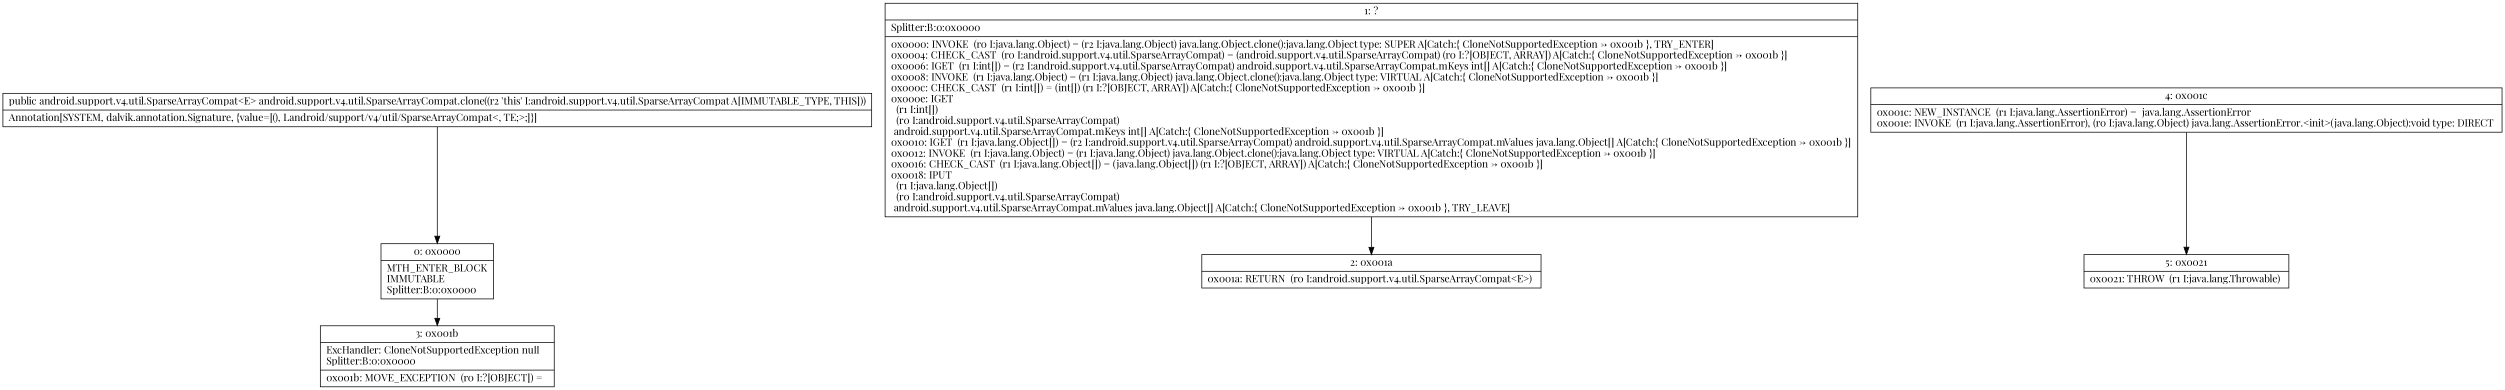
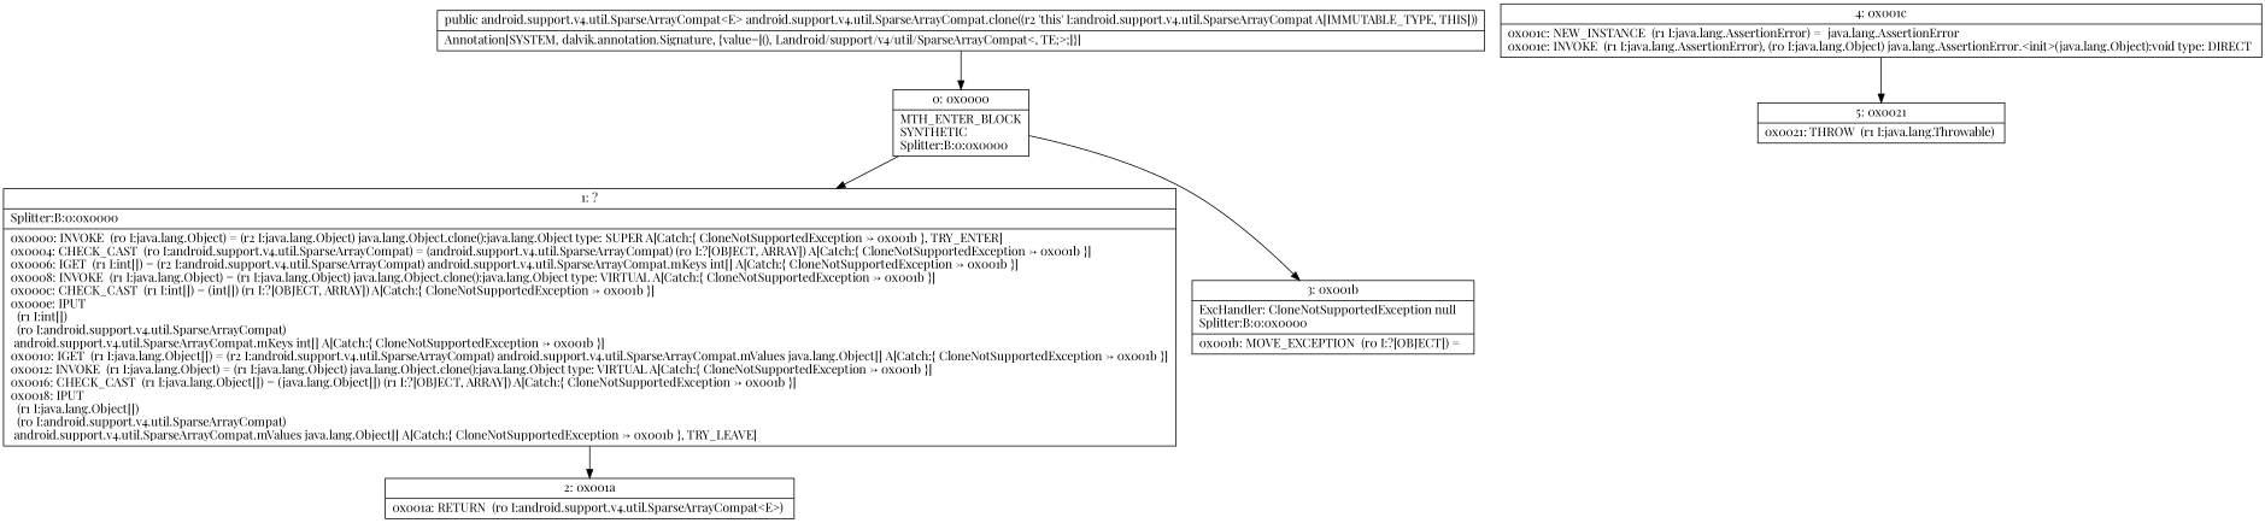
  digraph {
    fontname="Playfair Display"
    node [fontname="Playfair Display" shape=record]
    edge [fontname="Playfair Display"]
-   n1 [label="{0\:\ 0x0000|MTH_ENTER_BLOCK\lIMMUTABLE\lSplitter:B:0:0x0000\l}"]
-   n2 [label="{1\:\ ?|Splitter:B:0:0x0000\l|0x0000: INVOKE  (r0 I:java.lang.Object) = (r2 I:java.lang.Object) java.lang.Object.clone():java.lang.Object type: SUPER A[Catch:\{ CloneNotSupportedException \-\> 0x001b \}, TRY_ENTER]\l0x0004: CHECK_CAST  (r0 I:android.support.v4.util.SparseArrayCompat) = (android.support.v4.util.SparseArrayCompat) (r0 I:?[OBJECT, ARRAY]) A[Catch:\{ CloneNotSupportedException \-\> 0x001b \}]\l0x0006: IGET  (r1 I:int[]) = (r2 I:android.support.v4.util.SparseArrayCompat) android.support.v4.util.SparseArrayCompat.mKeys int[] A[Catch:\{ CloneNotSupportedException \-\> 0x001b \}]\l0x0008: INVOKE  (r1 I:java.lang.Object) = (r1 I:java.lang.Object) java.lang.Object.clone():java.lang.Object type: VIRTUAL A[Catch:\{ CloneNotSupportedException \-\> 0x001b \}]\l0x000c: CHECK_CAST  (r1 I:int[]) = (int[]) (r1 I:?[OBJECT, ARRAY]) A[Catch:\{ CloneNotSupportedException \-\> 0x001b \}]\l0x000e: IGET  \l  (r1 I:int[])\l  (r0 I:android.support.v4.util.SparseArrayCompat)\l android.support.v4.util.SparseArrayCompat.mKeys int[] A[Catch:\{ CloneNotSupportedException \-\> 0x001b \}]\l0x0010: IGET  (r1 I:java.lang.Object[]) = (r2 I:android.support.v4.util.SparseArrayCompat) android.support.v4.util.SparseArrayCompat.mValues java.lang.Object[] A[Catch:\{ CloneNotSupportedException \-\> 0x001b \}]\l0x0012: INVOKE  (r1 I:java.lang.Object) = (r1 I:java.lang.Object) java.lang.Object.clone():java.lang.Object type: VIRTUAL A[Catch:\{ CloneNotSupportedException \-\> 0x001b \}]\l0x0016: CHECK_CAST  (r1 I:java.lang.Object[]) = (java.lang.Object[]) (r1 I:?[OBJECT, ARRAY]) A[Catch:\{ CloneNotSupportedException \-\> 0x001b \}]\l0x0018: IPUT  \l  (r1 I:java.lang.Object[])\l  (r0 I:android.support.v4.util.SparseArrayCompat)\l android.support.v4.util.SparseArrayCompat.mValues java.lang.Object[] A[Catch:\{ CloneNotSupportedException \-\> 0x001b \}, TRY_LEAVE]\l}"]
+   n1 [label="{0\:\ 0x0000|MTH_ENTER_BLOCK\lSYNTHETIC\lSplitter:B:0:0x0000\l}"]
+   n2 [label="{1\:\ ?|Splitter:B:0:0x0000\l|0x0000: INVOKE  (r0 I:java.lang.Object) = (r2 I:java.lang.Object) java.lang.Object.clone():java.lang.Object type: SUPER A[Catch:\{ CloneNotSupportedException \-\> 0x001b \}, TRY_ENTER]\l0x0004: CHECK_CAST  (r0 I:android.support.v4.util.SparseArrayCompat) = (android.support.v4.util.SparseArrayCompat) (r0 I:?[OBJECT, ARRAY]) A[Catch:\{ CloneNotSupportedException \-\> 0x001b \}]\l0x0006: IGET  (r1 I:int[]) = (r2 I:android.support.v4.util.SparseArrayCompat) android.support.v4.util.SparseArrayCompat.mKeys int[] A[Catch:\{ CloneNotSupportedException \-\> 0x001b \}]\l0x0008: INVOKE  (r1 I:java.lang.Object) = (r1 I:java.lang.Object) java.lang.Object.clone():java.lang.Object type: VIRTUAL A[Catch:\{ CloneNotSupportedException \-\> 0x001b \}]\l0x000c: CHECK_CAST  (r1 I:int[]) = (int[]) (r1 I:?[OBJECT, ARRAY]) A[Catch:\{ CloneNotSupportedException \-\> 0x001b \}]\l0x000e: IPUT  \l  (r1 I:int[])\l  (r0 I:android.support.v4.util.SparseArrayCompat)\l android.support.v4.util.SparseArrayCompat.mKeys int[] A[Catch:\{ CloneNotSupportedException \-\> 0x001b \}]\l0x0010: IGET  (r1 I:java.lang.Object[]) = (r2 I:android.support.v4.util.SparseArrayCompat) android.support.v4.util.SparseArrayCompat.mValues java.lang.Object[] A[Catch:\{ CloneNotSupportedException \-\> 0x001b \}]\l0x0012: INVOKE  (r1 I:java.lang.Object) = (r1 I:java.lang.Object) java.lang.Object.clone():java.lang.Object type: VIRTUAL A[Catch:\{ CloneNotSupportedException \-\> 0x001b \}]\l0x0016: CHECK_CAST  (r1 I:java.lang.Object[]) = (java.lang.Object[]) (r1 I:?[OBJECT, ARRAY]) A[Catch:\{ CloneNotSupportedException \-\> 0x001b \}]\l0x0018: IPUT  \l  (r1 I:java.lang.Object[])\l  (r0 I:android.support.v4.util.SparseArrayCompat)\l android.support.v4.util.SparseArrayCompat.mValues java.lang.Object[] A[Catch:\{ CloneNotSupportedException \-\> 0x001b \}, TRY_LEAVE]\l}"]
    n3 [label="{3\:\ 0x001b|ExcHandler: CloneNotSupportedException null\lSplitter:B:0:0x0000\l|0x001b: MOVE_EXCEPTION  (r0 I:?[OBJECT]) =  \l}"]
    n4 [label="{2\:\ 0x001a|0x001a: RETURN  (r0 I:android.support.v4.util.SparseArrayCompat\<E\>) \l}"]
    n5 [label="{4\:\ 0x001c|0x001c: NEW_INSTANCE  (r1 I:java.lang.AssertionError) =  java.lang.AssertionError \l0x001e: INVOKE  (r1 I:java.lang.AssertionError), (r0 I:java.lang.Object) java.lang.AssertionError.\<init\>(java.lang.Object):void type: DIRECT \l}"]
    n6 [label="{5\:\ 0x0021|0x0021: THROW  (r1 I:java.lang.Throwable) \l}"]
    n7 [label="{public android.support.v4.util.SparseArrayCompat\<E\> android.support.v4.util.SparseArrayCompat.clone((r2 'this' I:android.support.v4.util.SparseArrayCompat A[IMMUTABLE_TYPE, THIS]))  | Annotation[SYSTEM, dalvik.annotation.Signature, \{value=[(), Landroid\/support\/v4\/util\/SparseArrayCompat\<, TE;\>;]\}]\l}"]
+   n1 -> n2
    n1 -> n3
    n2 -> n4
    n5 -> n6
    n7 -> n1
  }
